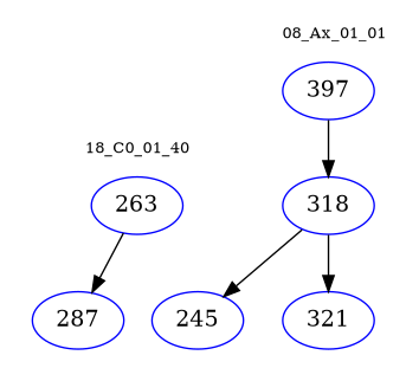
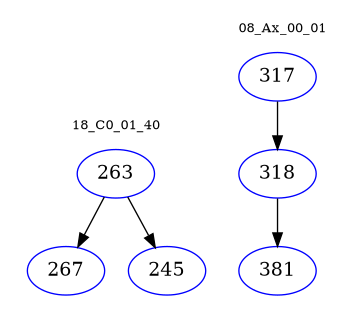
  digraph {
    node [color=blue]
    edge [color=black]
    n1 [label=318]
-   n2 [label=397]
-   n3 [label=321]
+   n2 [label=317]
+   n3 [label=381]
    n4 [label=263]
    n5 [label=245]
-   n6 [label=287]
+   n6 [label=267]
    subgraph cluster_1 {
      color=white
      fontsize=10
-     label="08_Ax_01_01"
+     label="08_Ax_00_01"
      n1
      n2
      n3
    }
    subgraph cluster_2 {
      color=white
      fontsize=10
      label="18_C0_01_40"
      n4
      n5
      n6
    }
    n1 -> n3
    n2 -> n1
-   n1 -> n5
+   n4 -> n5
    n4 -> n6
  }
